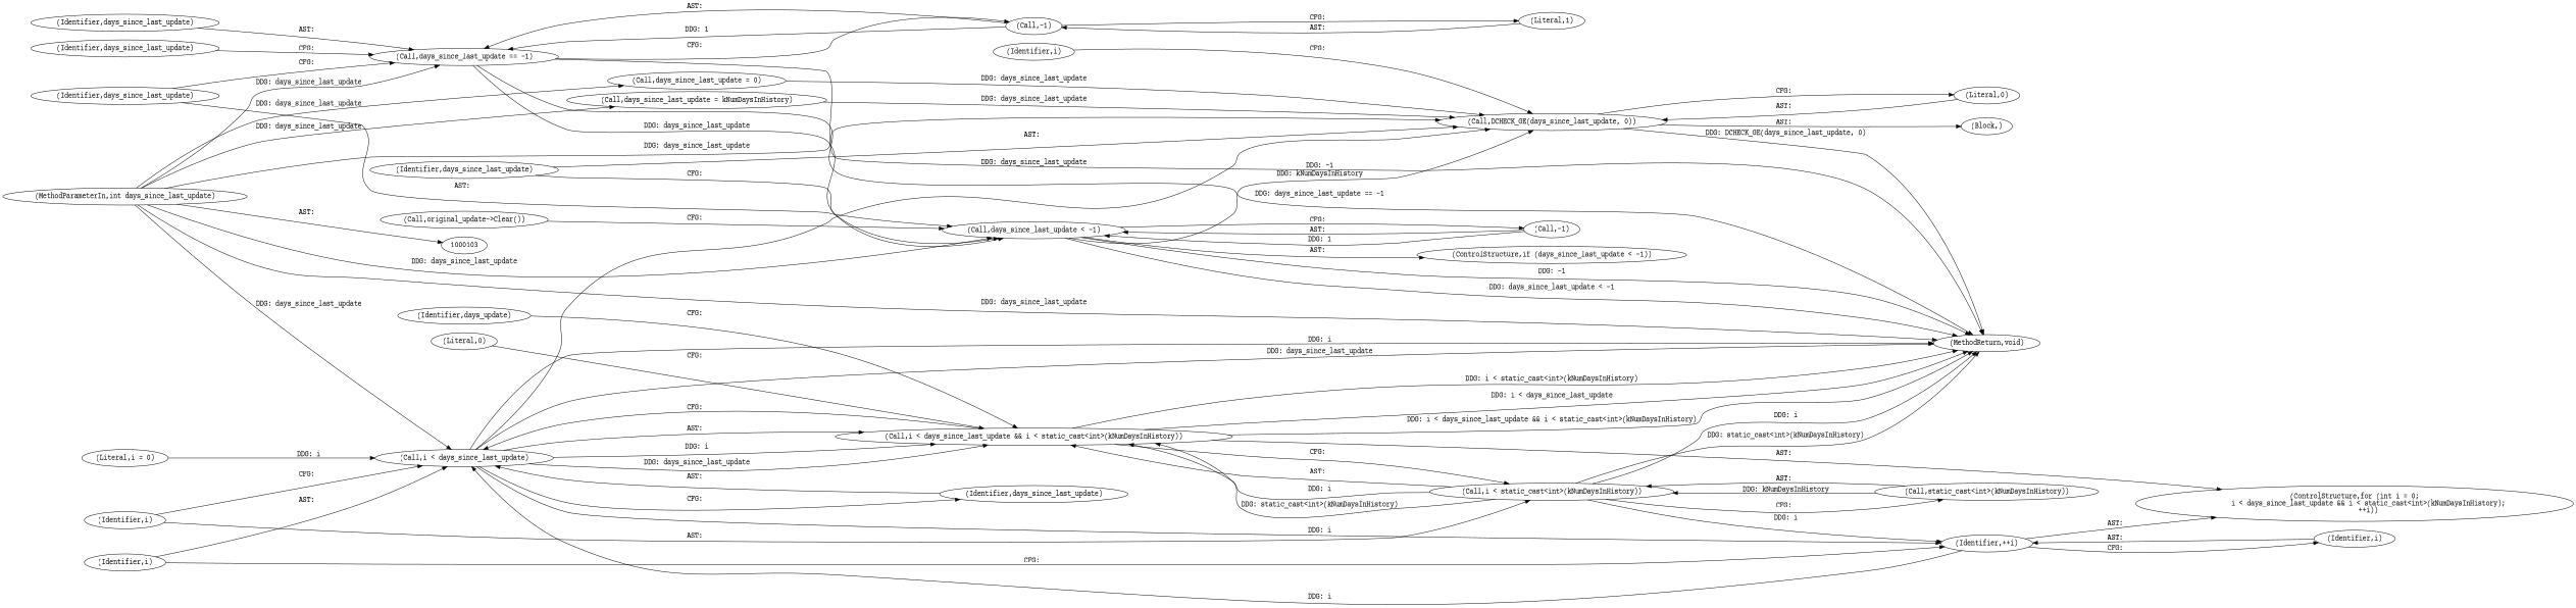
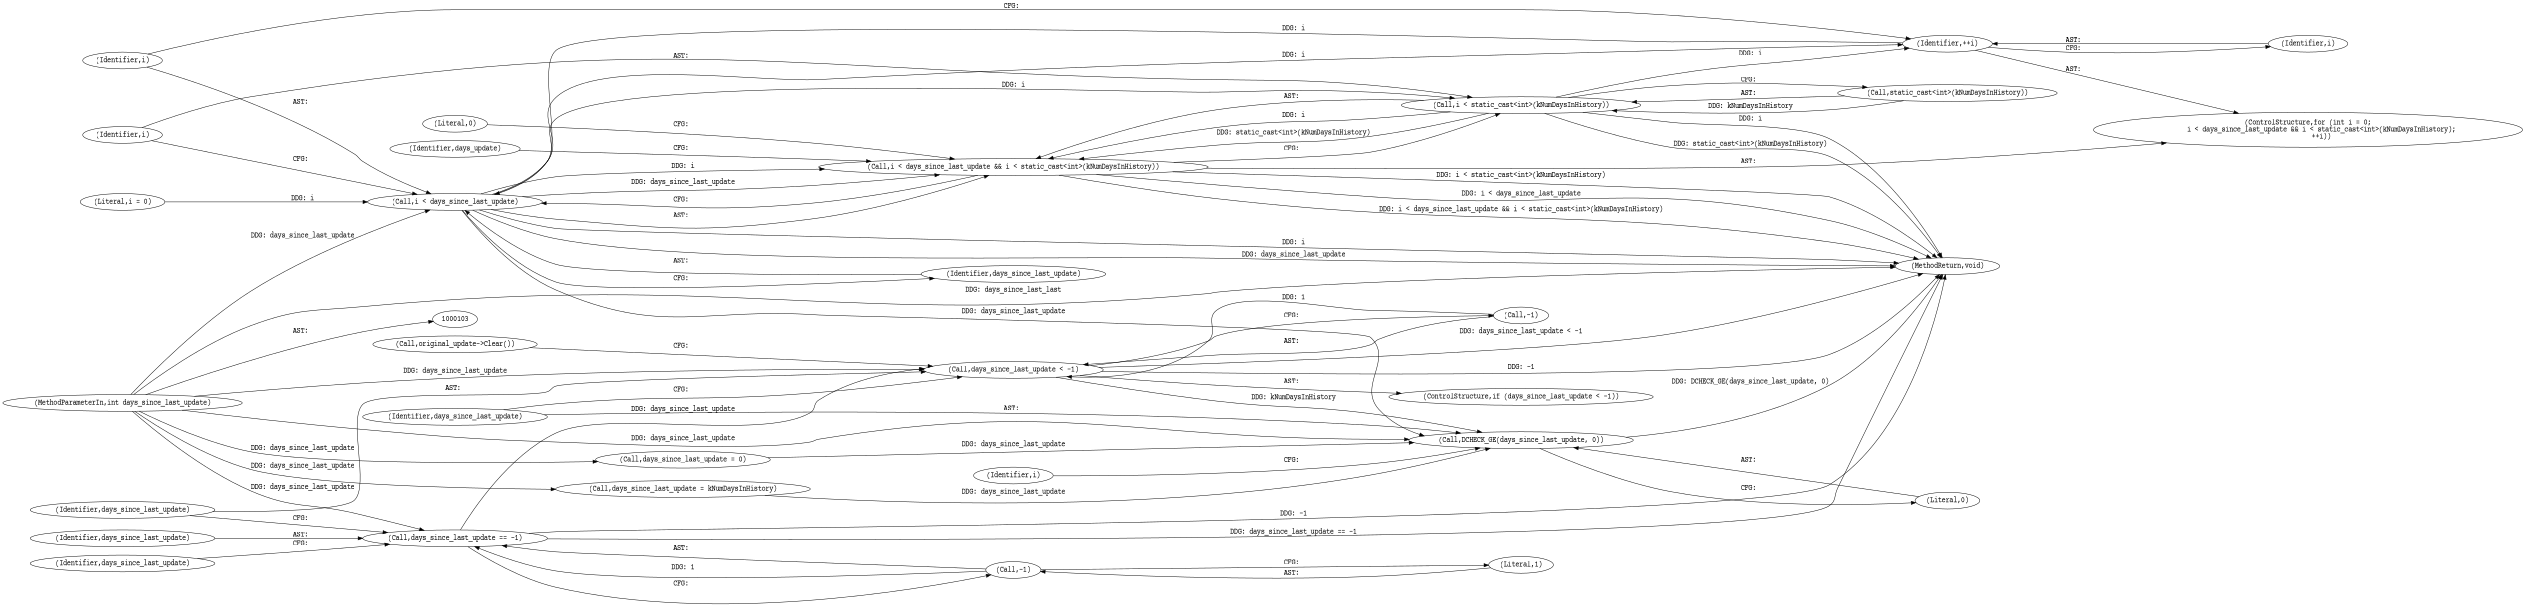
  digraph {
    fontname="Courier Prime"
    rankdir=LR
    node [fontname="Courier Prime"]
    edge [fontname="Courier Prime"]
    n1 [label="(Call,days_since_last_update == -1)"]
    n2 [label="(Call,-1)"]
    n3 [label="(Call,days_since_last_update < -1)"]
    n4 [label="(MethodReturn,void)"]
    n5 [label="(Literal,1)"]
    n6 [label="(Call,DCHECK_GE(days_since_last_update, 0))"]
    n7 [label="(Call,-1)"]
    n8 [label="(ControlStructure,if (days_since_last_update < -1))"]
    n9 [label="(MethodParameterIn,int days_since_last_update)"]
    n10 [label="(Call,i < days_since_last_update)"]
    n11 [label="(Call,days_since_last_update = 0)"]
    n12 [label="(Call,days_since_last_update = kNumDaysInHistory)"]
    1000103
    n14 [label="(Literal,0)"]
-   n15 [label="(Block,)"]
    n16 [label="(Call,i < days_since_last_update && i < static_cast<int>(kNumDaysInHistory))"]
    n17 [label="(Call,i < static_cast<int>(kNumDaysInHistory))"]
    n18 [label="(Identifier,++i)"]
    n19 [label="(Identifier,days_since_last_update)"]
    n20 [label="(ControlStructure,for (int i = 0;\n       i < days_since_last_update && i < static_cast<int>(kNumDaysInHistory);\n       ++i))"]
    n21 [label="(Call,static_cast<int>(kNumDaysInHistory))"]
    n22 [label="(Identifier,i)"]
    n23 [label="(Identifier,days_since_last_update)"]
    n24 [label="(Identifier,days_update)"]
    n25 [label="(Literal,0)"]
    n26 [label="(Identifier,i)"]
    n27 [label="(Identifier,i)"]
    n28 [label="(Identifier,days_since_last_update)"]
    n29 [label="(Identifier,days_since_last_update)"]
    n30 [label="(Identifier,days_since_last_update)"]
    n31 [label="(Call,original_update->Clear())"]
    n32 [label="(Identifier,i)"]
    n33 [label="(Literal,i = 0)"]
    n1 -> n2 [label="CFG: "]
    n1 -> n3 [label="DDG: days_since_last_update"]
    n1 -> n4 [label="DDG: -1"]
    n1 -> n4 [label="DDG: days_since_last_update == -1"]
    n2 -> n1 [label="AST: "]
    n2 -> n1 [label="DDG: 1"]
    n2 -> n5 [label="CFG: "]
    n3 -> n4 [label="DDG: -1"]
    n3 -> n4 [label="DDG: days_since_last_update < -1"]
    n3 -> n6 [label="DDG: kNumDaysInHistory"]
    n3 -> n7 [label="CFG: "]
    n3 -> n8 [label="AST: "]
    n5 -> n2 [label="AST: "]
    n6 -> n4 [label="DDG: DCHECK_GE(days_since_last_update, 0)"]
    n6 -> n14 [label="CFG: "]
-   n6 -> n15 [label="AST: "]
    n7 -> n3 [label="AST: "]
    n7 -> n3 [label="DDG: 1"]
    n9 -> n1 [label="DDG: days_since_last_update"]
    n9 -> n3 [label="DDG: days_since_last_update"]
-   n9 -> n4 [label="DDG: days_since_last_update"]
+   n9 -> n4 [label="DDG: days_since_last_last"]
    n9 -> n6 [label="DDG: days_since_last_update"]
    n9 -> n10 [label="DDG: days_since_last_update"]
    n9 -> n11 [label="DDG: days_since_last_update"]
    n9 -> n12 [label="DDG: days_since_last_update"]
    n9 -> 1000103 [label="AST: "]
    n10 -> n4 [label="DDG: i"]
    n10 -> n4 [label="DDG: days_since_last_update"]
    n10 -> n6 [label="DDG: days_since_last_update"]
    n10 -> n16 [label="AST: "]
    n10 -> n16 [label="DDG: i"]
    n10 -> n16 [label="DDG: days_since_last_update"]
+   n10 -> n17 [label="DDG: i"]
    n10 -> n18 [label="DDG: i"]
    n10 -> n19 [label="CFG: "]
    n11 -> n6 [label="DDG: days_since_last_update"]
    n12 -> n6 [label="DDG: days_since_last_update"]
    n14 -> n6 [label="AST: "]
    n16 -> n4 [label="DDG: i < static_cast<int>(kNumDaysInHistory)"]
    n16 -> n4 [label="DDG: i < days_since_last_update"]
    n16 -> n4 [label="DDG: i < days_since_last_update && i < static_cast<int>(kNumDaysInHistory)"]
    n16 -> n10 [label="CFG: "]
    n16 -> n17 [label="CFG: "]
    n16 -> n20 [label="AST: "]
    n17 -> n4 [label="DDG: i"]
    n17 -> n4 [label="DDG: static_cast<int>(kNumDaysInHistory)"]
    n17 -> n16 [label="AST: "]
    n17 -> n16 [label="DDG: i"]
    n17 -> n16 [label="DDG: static_cast<int>(kNumDaysInHistory)"]
    n17 -> n18 [label="DDG: i"]
    n17 -> n21 [label="CFG: "]
    n18 -> n10 [label="DDG: i"]
    n18 -> n20 [label="AST: "]
    n18 -> n22 [label="CFG: "]
    n19 -> n10 [label="AST: "]
    n21 -> n17 [label="AST: "]
    n21 -> n17 [label="DDG: kNumDaysInHistory"]
    n22 -> n18 [label="AST: "]
    n23 -> n1 [label="AST: "]
    n24 -> n16 [label="CFG: "]
    n25 -> n16 [label="CFG: "]
    n26 -> n10 [label="AST: "]
    n26 -> n18 [label="CFG: "]
    n27 -> n6 [label="CFG: "]
    n28 -> n1 [label="CFG: "]
    n28 -> n3 [label="AST: "]
    n29 -> n1 [label="CFG: "]
    n30 -> n3 [label="CFG: "]
    n30 -> n6 [label="AST: "]
    n31 -> n3 [label="CFG: "]
    n32 -> n10 [label="CFG: "]
    n32 -> n17 [label="AST: "]
    n33 -> n10 [label="DDG: i"]
  }
